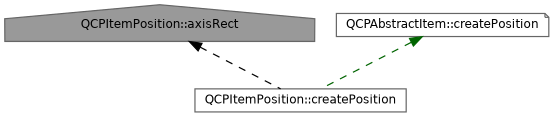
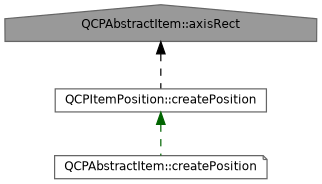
  digraph {
    rankdir=TB
    node [color=grey40 fillcolor=white fontname=Helvetica fontsize=10 style=filled]
    edge [dir=back fontname=Helvetica fontsize=10 labelfontname=Helvetica labelfontsize=10 style=dashed]
-   n1 [color=gray40 fillcolor=grey60 fontcolor=black height=0.2 label="QCPItemPosition::axisRect" shape=house width=0.4]
+   n1 [color=gray40 fillcolor=grey60 fontcolor=black height=0.2 label="QCPAbstractItem::axisRect" shape=house width=0.4]
    n2 [height=0.2 label="QCPItemPosition::createPosition" shape=box width=0.4]
    n3 [height=0.2 label="QCPAbstractItem::createPosition" shape=note width=0.4]
    n1 -> n2 [color=black]
-   n3 -> n2 [color=darkgreen]
+   n2 -> n3 [color=darkgreen]
  }
